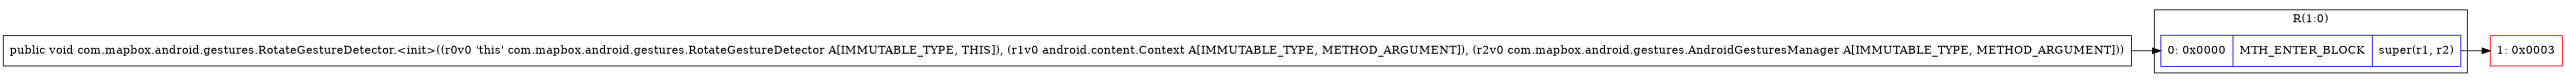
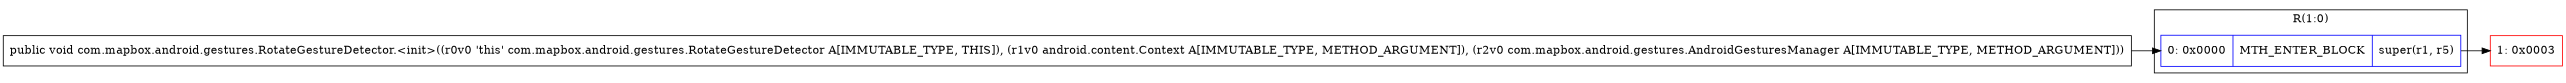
  digraph {
    rankdir=LR
    node [shape=record]
-   n1 [color=blue label="{0\:\ 0x0000|MTH_ENTER_BLOCK\l|super(r1, r2)\l}"]
+   n1 [color=blue label="{0\:\ 0x0000|MTH_ENTER_BLOCK\l|super(r1, r5)\l}"]
    n2 [color=red label="{1\:\ 0x0003}"]
    n3 [label="{public void com.mapbox.android.gestures.RotateGestureDetector.\<init\>((r0v0 'this' com.mapbox.android.gestures.RotateGestureDetector A[IMMUTABLE_TYPE, THIS]), (r1v0 android.content.Context A[IMMUTABLE_TYPE, METHOD_ARGUMENT]), (r2v0 com.mapbox.android.gestures.AndroidGesturesManager A[IMMUTABLE_TYPE, METHOD_ARGUMENT])) }"]
    subgraph cluster_1 {
      label="R(1:0)"
      n1
    }
    n1 -> n2
    n3 -> n1
  }
